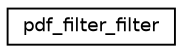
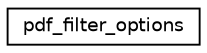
  digraph {
    rankdir=LR
-   n1 [color=black fillcolor=white fontname=Helvetica fontsize=10 height=0.2 label=pdf_filter_filter shape=record style=filled width=0.4]
+   n1 [color=black fillcolor=white fontname=Helvetica fontsize=10 height=0.2 label=pdf_filter_options shape=record style=filled width=0.4]
  }
